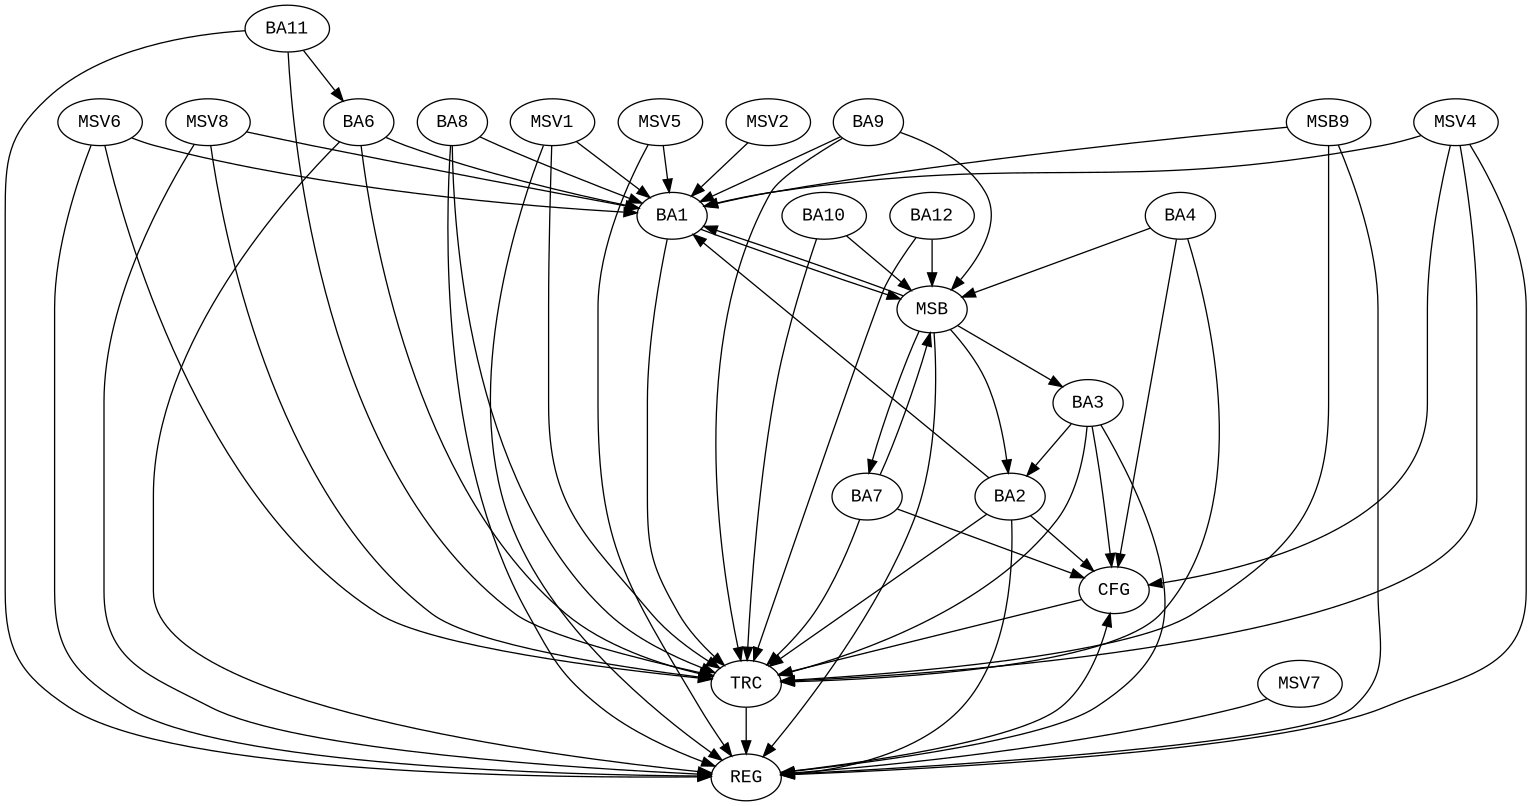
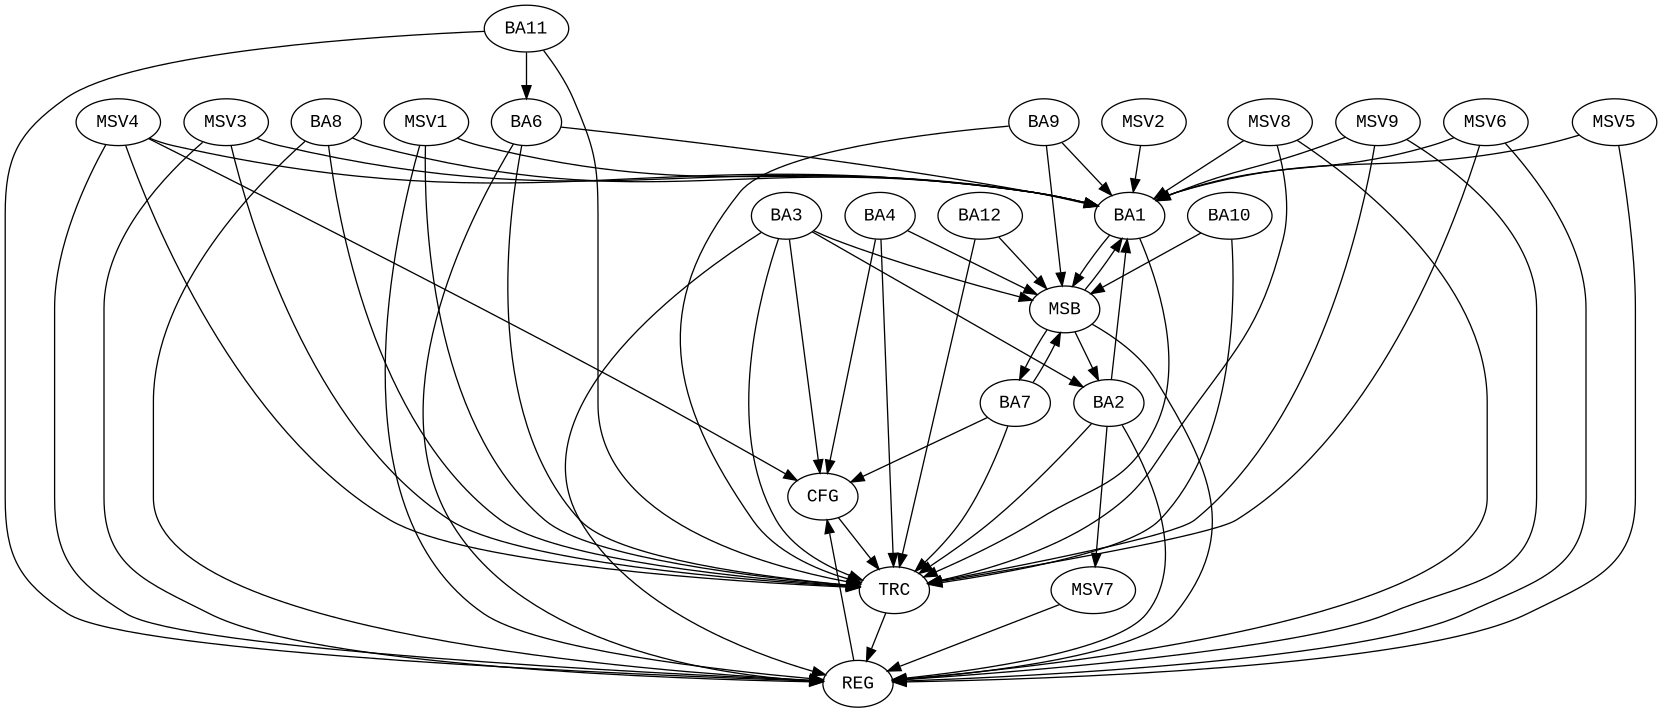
  strict digraph {
    fontname="Liberation Mono"
    node [fontname="Liberation Mono"]
    edge [fontname="Liberation Mono"]
    n1 [label=BA1]
    n2 [label=MSB]
    n3 [label=TRC]
    n4 [label=BA2]
    n5 [label=REG]
    n6 [label=BA3]
    n7 [label=BA7]
    n8 [label=CFG]
    n9 [label=BA4]
    n10 [label=BA6]
    n11 [label=BA8]
    n12 [label=BA9]
    n13 [label=BA10]
    n14 [label=BA11]
    n15 [label=BA12]
    n16 [label=MSV1]
    n17 [label=MSV2]
+   n18 [label=MSV3]
    n19 [label=MSV4]
    n20 [label=MSV5]
    n21 [label=MSV6]
    n22 [label=MSV7]
    n23 [label=MSV8]
-   n24 [label=MSB9]
+   n24 [label=MSV9]
    n1 -> n2
    n1 -> n3
    n2 -> n1
    n2 -> n4
    n2 -> n5
-   n2 -> n6
+   n6 -> n2
    n2 -> n7
    n3 -> n5
    n4 -> n1
    n4 -> n3
    n4 -> n5
-   n4 -> n8
+   n4 -> n22
    n5 -> n8
    n6 -> n3
    n6 -> n4
    n6 -> n5
    n6 -> n8
    n7 -> n2
    n7 -> n3
    n7 -> n8
    n8 -> n3
    n9 -> n2
    n9 -> n3
    n9 -> n8
    n10 -> n1
    n10 -> n3
    n10 -> n5
    n11 -> n1
    n11 -> n3
    n11 -> n5
    n12 -> n1
    n12 -> n2
    n12 -> n3
    n13 -> n2
    n13 -> n3
    n14 -> n3
    n14 -> n5
    n14 -> n10
    n15 -> n2
    n15 -> n3
    n16 -> n1
    n16 -> n3
    n16 -> n5
    n17 -> n1
+   n18 -> n1
+   n18 -> n3
+   n18 -> n5
    n19 -> n1
    n19 -> n3
    n19 -> n5
    n19 -> n8
    n20 -> n1
    n20 -> n5
    n21 -> n1
    n21 -> n3
    n21 -> n5
    n22 -> n5
    n23 -> n1
    n23 -> n3
    n23 -> n5
    n24 -> n1
    n24 -> n3
    n24 -> n5
  }
